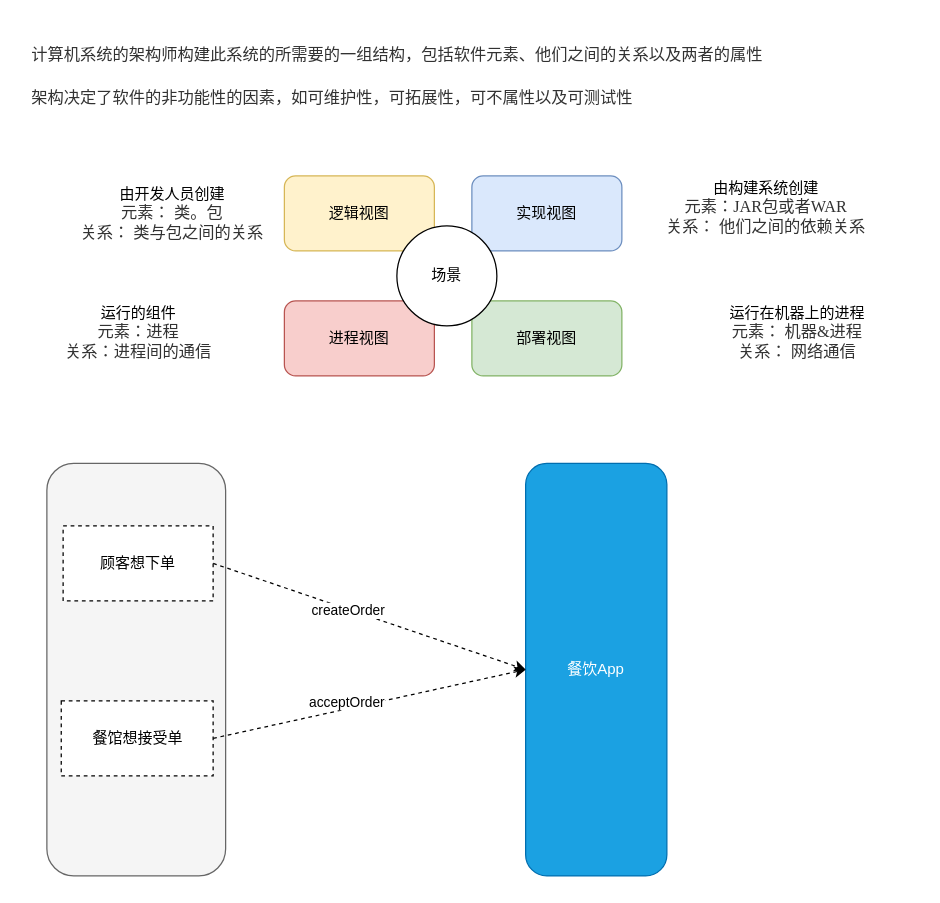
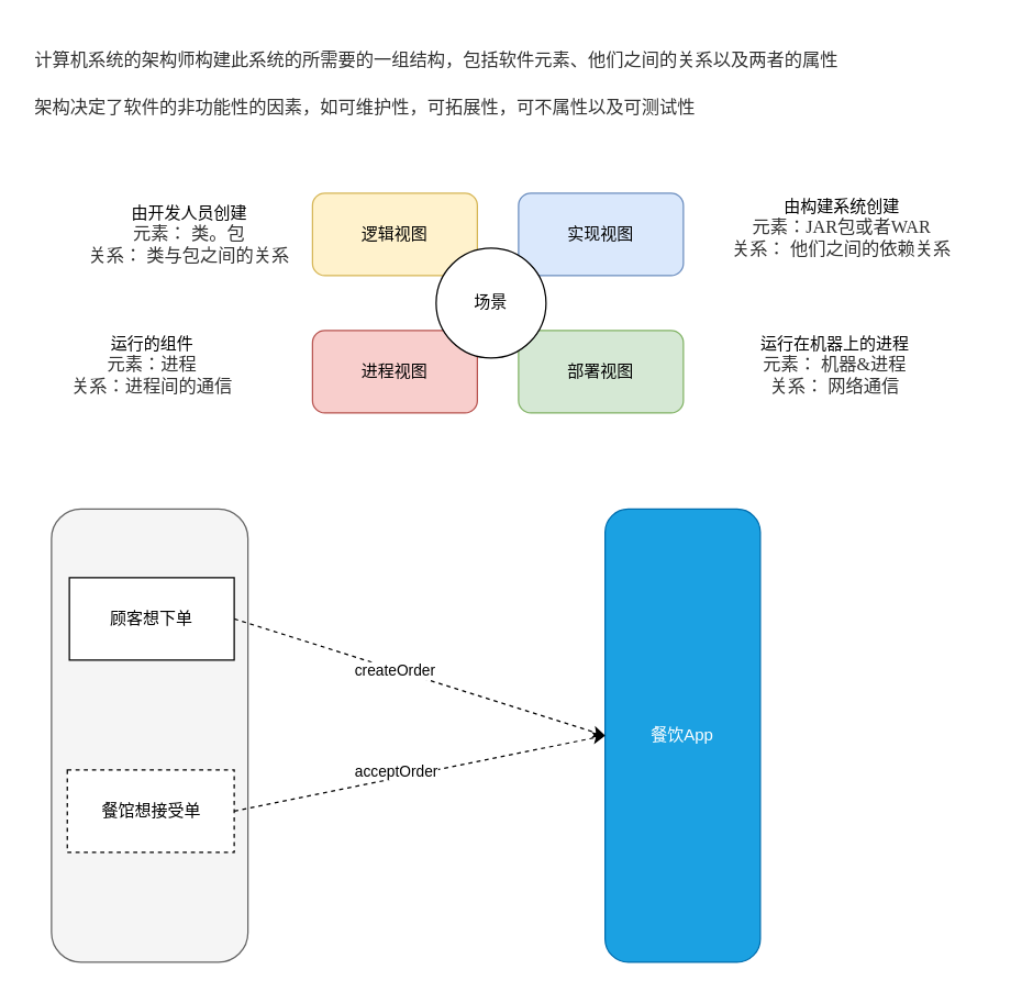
  <mxCell id="0" />
  <mxCell id="1" parent="0" />
  <mxCell id="2" value="逻辑视图" style="rounded=1;whiteSpace=wrap;html=1;fillColor=#fff2cc;strokeColor=#d6b656;" parent="1" vertex="1"><mxGeometry x="227" y="140" width="120" height="60" as="geometry" /></mxCell>
  <mxCell id="3" value="进程视图" style="rounded=1;whiteSpace=wrap;html=1;fillColor=#f8cecc;strokeColor=#b85450;" parent="1" vertex="1"><mxGeometry x="227" y="240" width="120" height="60" as="geometry" /></mxCell>
  <mxCell id="4" value="实现视图" style="rounded=1;whiteSpace=wrap;html=1;fillColor=#dae8fc;strokeColor=#6c8ebf;" parent="1" vertex="1"><mxGeometry x="377" y="140" width="120" height="60" as="geometry" /></mxCell>
  <mxCell id="5" value="部署视图" style="rounded=1;whiteSpace=wrap;html=1;fillColor=#d5e8d4;strokeColor=#82b366;" parent="1" vertex="1"><mxGeometry x="377" y="240" width="120" height="60" as="geometry" /></mxCell>
  <mxCell id="6" value="场景" style="ellipse;whiteSpace=wrap;html=1;aspect=fixed;" parent="1" vertex="1"><mxGeometry x="317" y="180" width="80" height="80" as="geometry" /></mxCell>
  <mxCell id="7" value="&lt;h1&gt;&lt;font style=&quot;color: rgb(50, 50, 50); font-family: 微软雅黑; font-size: 13px; font-weight: 400;&quot; color=&quot;#323232&quot;&gt;计算机系统的架构师构建此系统的所需要的一组结构，包括软件元素、他们之间的关系以及两者的属性&lt;/font&gt;&lt;div style=&quot;resize: none; outline: none; font-size: 13px; color: rgb(50, 50, 50); font-family: 微软雅黑; font-weight: 400;&quot;&gt;&lt;font color=&quot;#323232&quot;&gt;&lt;br&gt;&lt;/font&gt;&lt;/div&gt;&lt;div style=&quot;resize: none; outline: none; font-size: 13px; color: rgb(50, 50, 50); font-family: 微软雅黑; font-weight: 400;&quot;&gt;&lt;font color=&quot;#323232&quot;&gt;架构决定了软件的非功能性的因素，如可维护性，可拓展性，可不属性以及可测试性&lt;/font&gt;&lt;/div&gt;&lt;/h1&gt;" style="text;html=1;strokeColor=none;fillColor=none;spacing=5;spacingTop=-20;whiteSpace=wrap;overflow=hidden;rounded=0;" parent="1" vertex="1"><mxGeometry x="20" y="20" width="710" height="90" as="geometry" /></mxCell>
  <mxCell id="8" value="由开发人员创建&lt;div style=&quot;resize: none; outline: none; font-size: 13px; color: rgb(50, 50, 50); font-family: 微软雅黑;&quot;&gt;元素： 类。包&lt;/div&gt;&lt;div style=&quot;resize: none; outline: none; font-size: 13px; color: rgb(50, 50, 50); font-family: 微软雅黑;&quot;&gt;关系： 类与包之间的关系&lt;/div&gt;" style="text;html=1;align=center;verticalAlign=middle;resizable=0;points=[];autosize=1;strokeColor=none;fillColor=none;" parent="1" vertex="1"><mxGeometry x="37" y="135" width="200" height="70" as="geometry" /></mxCell>
  <mxCell id="9" value="运行的组件&lt;div style=&quot;resize: none; outline: none; font-size: 13px; color: rgb(50, 50, 50); font-family: 微软雅黑;&quot;&gt;元素：进程&lt;/div&gt;&lt;div style=&quot;resize: none; outline: none; font-size: 13px; color: rgb(50, 50, 50); font-family: 微软雅黑;&quot;&gt;关系：进程间的通信&lt;/div&gt;" style="text;html=1;align=center;verticalAlign=middle;resizable=0;points=[];autosize=1;strokeColor=none;fillColor=none;" parent="1" vertex="1"><mxGeometry x="30" y="230" width="160" height="70" as="geometry" /></mxCell>
  <mxCell id="10" value="由构建系统创建&lt;div style=&quot;resize: none; outline: none; font-size: 13px; color: rgb(50, 50, 50); font-family: 微软雅黑;&quot;&gt;元素：JAR包或者WAR&lt;/div&gt;&lt;div style=&quot;resize: none; outline: none; font-size: 13px; color: rgb(50, 50, 50); font-family: 微软雅黑;&quot;&gt;关系： 他们之间的依赖关系&lt;/div&gt;" style="text;html=1;align=center;verticalAlign=middle;resizable=0;points=[];autosize=1;strokeColor=none;fillColor=none;" parent="1" vertex="1"><mxGeometry x="507" y="130" width="210" height="70" as="geometry" /></mxCell>
- <mxCell id="11" value="运行在机器上的进程&lt;div style=&quot;resize: none; outline: none; font-size: 13px; color: rgb(50, 50, 50); font-family: 微软雅黑;&quot;&gt;元素： 机器&amp;amp;进程&lt;/div&gt;&lt;div style=&quot;resize: none; outline: none; font-size: 13px; color: rgb(50, 50, 50); font-family: 微软雅黑;&quot;&gt;关系： 网络通信&lt;/div&gt;" style="text;html=1;align=center;verticalAlign=middle;resizable=0;points=[];autosize=1;strokeColor=none;fillColor=none;" parent="1" vertex="1"><mxGeometry x="557" y="230" width="160" height="70" as="geometry" /></mxCell>
+ <mxCell id="11" value="运行在机器上的进程&lt;div style=&quot;resize: none; outline: none; font-size: 13px; color: rgb(50, 50, 50); font-family: 微软雅黑;&quot;&gt;元素： 机器&amp;amp;进程&lt;/div&gt;&lt;div style=&quot;resize: none; outline: none; font-size: 13px; color: rgb(50, 50, 50); font-family: 微软雅黑;&quot;&gt;关系： 网络通信&lt;/div&gt;" style="text;html=1;align=center;verticalAlign=middle;resizable=0;points=[];autosize=1;strokeColor=none;fillColor=none;" parent="1" vertex="1"><mxGeometry x="527" y="230" width="160" height="70" as="geometry" /></mxCell>
  <mxCell id="12" value="" style="rounded=1;whiteSpace=wrap;html=1;fillColor=#f5f5f5;fontColor=#333333;strokeColor=#666666;" parent="1" vertex="1"><mxGeometry x="37" y="370" width="143" height="330" as="geometry" /></mxCell>
- <mxCell id="13" value="餐饮App" style="rounded=1;whiteSpace=wrap;html=1;fillColor=#1ba1e2;fontColor=#ffffff;strokeColor=#006EAF;" parent="1" vertex="1"><mxGeometry x="420" y="370" width="113" height="330" as="geometry" /></mxCell>
+ <mxCell id="13" value="餐饮App" style="rounded=1;whiteSpace=wrap;html=1;fillColor=#1ba1e2;fontColor=#ffffff;strokeColor=#006EAF;" parent="1" vertex="1"><mxGeometry x="440" y="370" width="113" height="330" as="geometry" /></mxCell>
  <mxCell id="14" style="rounded=0;orthogonalLoop=1;jettySize=auto;html=1;exitX=1;exitY=0.5;exitDx=0;exitDy=0;entryX=0;entryY=0.5;entryDx=0;entryDy=0;dashed=1;" parent="1" source="16" target="13" edge="1"><mxGeometry relative="1" as="geometry" /></mxCell>
  <mxCell id="15" value="createOrder" style="edgeLabel;html=1;align=center;verticalAlign=middle;resizable=0;points=[];" parent="14" vertex="1" connectable="0"><mxGeometry x="-0.138" y="-1" relative="1" as="geometry"><mxPoint as="offset" /></mxGeometry></mxCell>
- <mxCell id="16" value="顾客想下单" style="rounded=0;whiteSpace=wrap;html=1;dashed=1;" parent="1" vertex="1"><mxGeometry x="50" y="420" width="120" height="60" as="geometry" /></mxCell>
+ <mxCell id="16" value="顾客想下单" style="rounded=0;whiteSpace=wrap;html=1;" parent="1" vertex="1"><mxGeometry x="50" y="420" width="120" height="60" as="geometry" /></mxCell>
  <mxCell id="17" style="rounded=0;orthogonalLoop=1;jettySize=auto;html=1;exitX=1;exitY=0.5;exitDx=0;exitDy=0;entryX=0;entryY=0.5;entryDx=0;entryDy=0;dashed=1;" parent="1" source="19" target="13" edge="1"><mxGeometry relative="1" as="geometry" /></mxCell>
  <mxCell id="18" value="acceptOrder" style="edgeLabel;html=1;align=center;verticalAlign=middle;resizable=0;points=[];" parent="17" vertex="1" connectable="0"><mxGeometry x="0.192" y="1" relative="1" as="geometry"><mxPoint x="-43" y="4" as="offset" /></mxGeometry></mxCell>
  <mxCell id="19" value="餐馆想接受单" style="rounded=0;whiteSpace=wrap;html=1;dashed=1;" parent="1" vertex="1"><mxGeometry x="48.5" y="560" width="121.5" height="60" as="geometry" /></mxCell>
